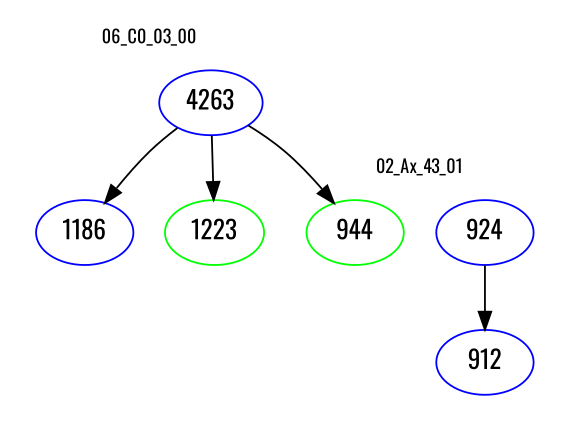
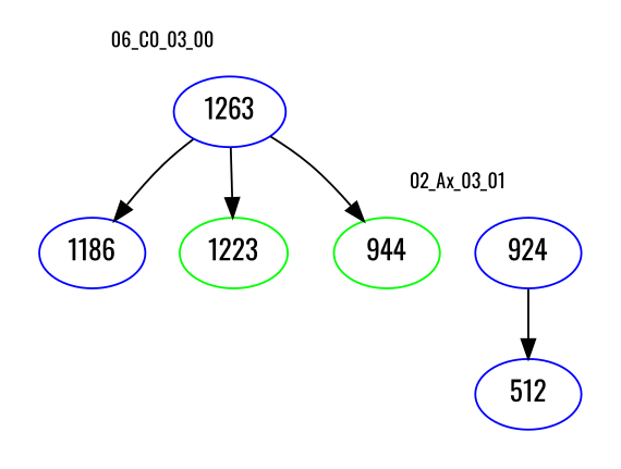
  digraph {
    fontname=Oswald
    node [color=blue fontname=Oswald]
    edge [color=black fontname=Oswald]
    n1 [label=924]
-   n2 [label=912]
+   n2 [label=512]
    n3 [color=green label=944]
-   n4 [label=4263]
+   n4 [label=1263]
    n5 [label=1186]
    n6 [color=green label=1223]
    subgraph cluster_1 {
      color=white
      fontsize=10
-     label="02_Ax_43_01"
+     label="02_Ax_03_01"
      n1
      n2
      n3
    }
    subgraph cluster_2 {
      color=white
      fontsize=10
      label="06_C0_03_00"
      n4
      n5
      n6
    }
    n1 -> n2
    n4 -> n3
    n4 -> n5
    n4 -> n6
  }
